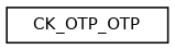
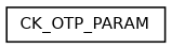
  digraph {
    rankdir=LR
-   n1 [color=black fillcolor=white fontname=Helvetica fontsize=10 height=0.2 label=CK_OTP_OTP shape=record style=filled width=0.4]
+   n1 [color=black fillcolor=white fontname=Helvetica fontsize=10 height=0.2 label=CK_OTP_PARAM shape=record style=filled width=0.4]
  }
